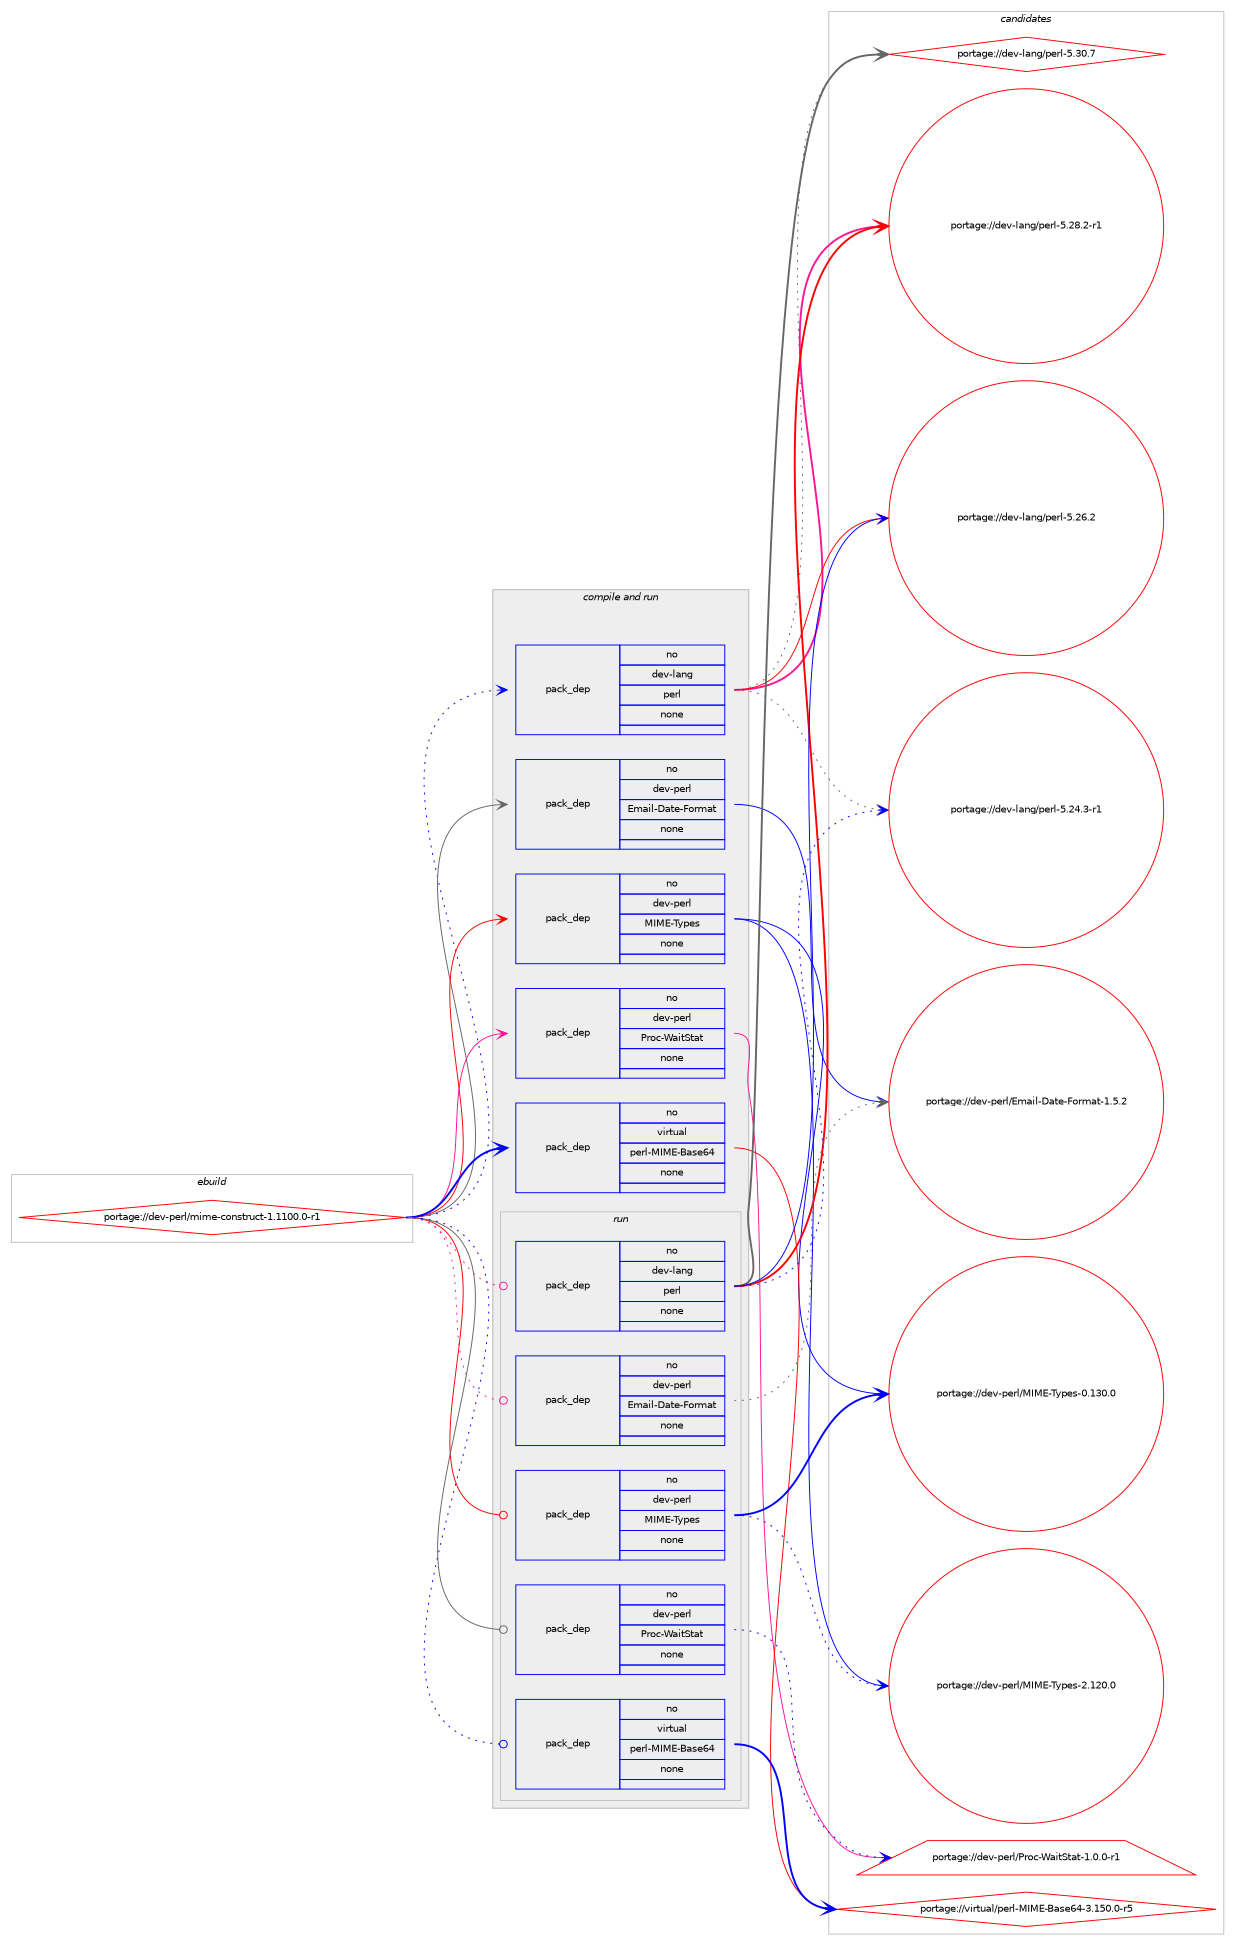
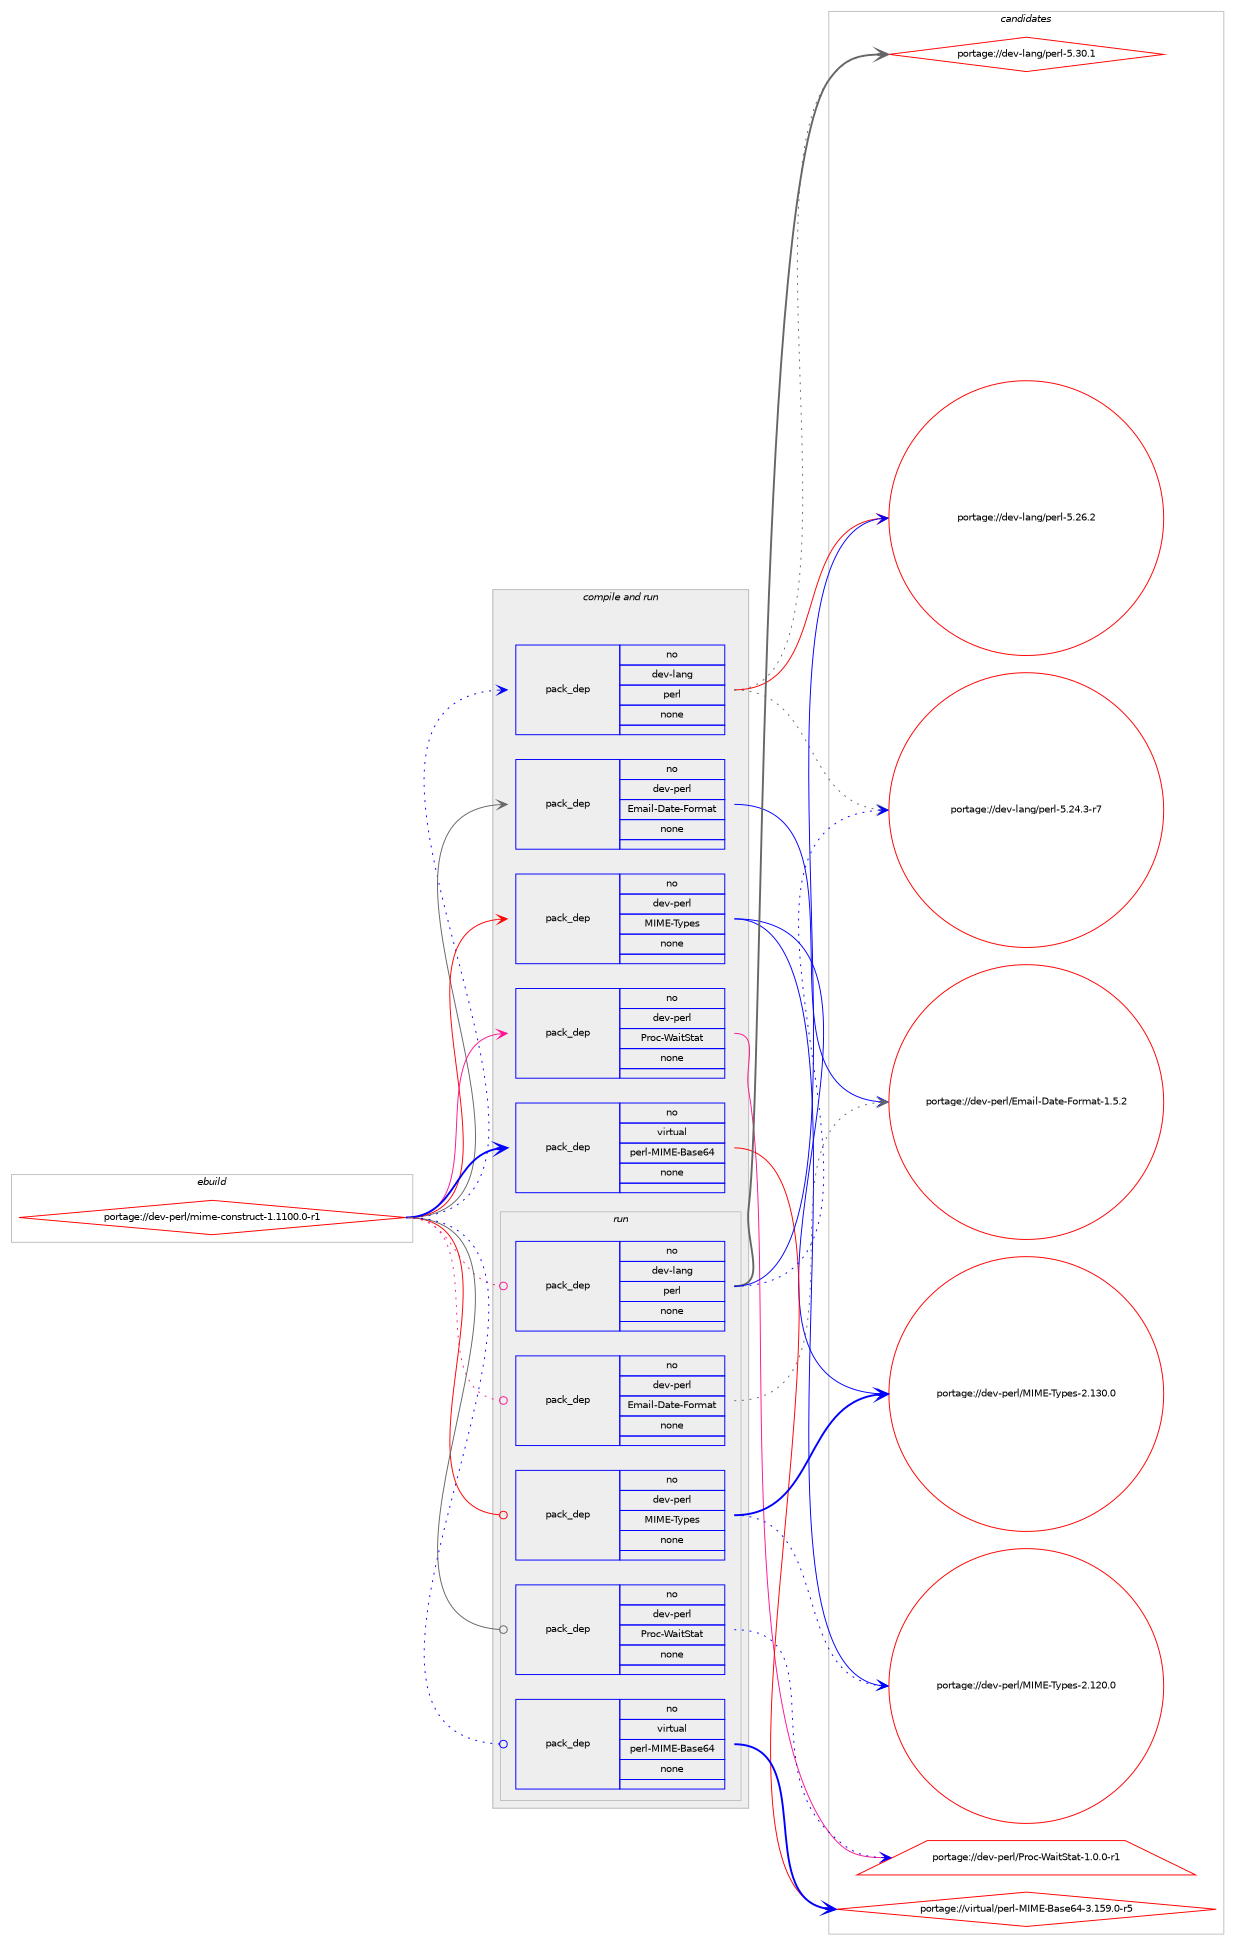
  digraph {
    compound=true
    concentrate=true
    fontname=Helvetica
    fontsize=10
    newrank=true
    rankdir=LR
    ranksep=1.5
    node [color=red fontname=Helvetica fontsize=10 shape=none]
    edge [arrowhead=vee color=blue headport=w style=solid tailport=e weight=100]
    n1 [label="portage://dev-perl/mime-construct-1.1100.0-r1" shape=diamond width=4]
    n2 [color=blue label=<<TABLE BORDER="0" CELLBORDER="1" CELLSPACING="0" CELLPADDING="4" WIDTH="220"><TR><TD ROWSPAN="6" CELLPADDING="30">pack_dep</TD></TR><TR><TD WIDTH="110">no</TD></TR><TR><TD>dev-lang</TD></TR><TR><TD>perl</TD></TR><TR><TD>none</TD></TR><TR><TD></TD></TR></TABLE>>]
    n3 [color=blue label=<<TABLE BORDER="0" CELLBORDER="1" CELLSPACING="0" CELLPADDING="4" WIDTH="220"><TR><TD ROWSPAN="6" CELLPADDING="30">pack_dep</TD></TR><TR><TD WIDTH="110">no</TD></TR><TR><TD>dev-perl</TD></TR><TR><TD>Email-Date-Format</TD></TR><TR><TD>none</TD></TR><TR><TD></TD></TR></TABLE>>]
    n4 [color=blue label=<<TABLE BORDER="0" CELLBORDER="1" CELLSPACING="0" CELLPADDING="4" WIDTH="220"><TR><TD ROWSPAN="6" CELLPADDING="30">pack_dep</TD></TR><TR><TD WIDTH="110">no</TD></TR><TR><TD>dev-perl</TD></TR><TR><TD>MIME-Types</TD></TR><TR><TD>none</TD></TR><TR><TD></TD></TR></TABLE>>]
    n5 [color=blue label=<<TABLE BORDER="0" CELLBORDER="1" CELLSPACING="0" CELLPADDING="4" WIDTH="220"><TR><TD ROWSPAN="6" CELLPADDING="30">pack_dep</TD></TR><TR><TD WIDTH="110">no</TD></TR><TR><TD>dev-perl</TD></TR><TR><TD>Proc-WaitStat</TD></TR><TR><TD>none</TD></TR><TR><TD></TD></TR></TABLE>>]
    n6 [color=blue label=<<TABLE BORDER="0" CELLBORDER="1" CELLSPACING="0" CELLPADDING="4" WIDTH="220"><TR><TD ROWSPAN="6" CELLPADDING="30">pack_dep</TD></TR><TR><TD WIDTH="110">no</TD></TR><TR><TD>virtual</TD></TR><TR><TD>perl-MIME-Base64</TD></TR><TR><TD>none</TD></TR><TR><TD></TD></TR></TABLE>>]
    n7 [color=blue label=<<TABLE BORDER="0" CELLBORDER="1" CELLSPACING="0" CELLPADDING="4" WIDTH="220"><TR><TD ROWSPAN="6" CELLPADDING="30">pack_dep</TD></TR><TR><TD WIDTH="110">no</TD></TR><TR><TD>dev-lang</TD></TR><TR><TD>perl</TD></TR><TR><TD>none</TD></TR><TR><TD></TD></TR></TABLE>>]
    n8 [color=blue label=<<TABLE BORDER="0" CELLBORDER="1" CELLSPACING="0" CELLPADDING="4" WIDTH="220"><TR><TD ROWSPAN="6" CELLPADDING="30">pack_dep</TD></TR><TR><TD WIDTH="110">no</TD></TR><TR><TD>dev-perl</TD></TR><TR><TD>Email-Date-Format</TD></TR><TR><TD>none</TD></TR><TR><TD></TD></TR></TABLE>>]
    n9 [color=blue label=<<TABLE BORDER="0" CELLBORDER="1" CELLSPACING="0" CELLPADDING="4" WIDTH="220"><TR><TD ROWSPAN="6" CELLPADDING="30">pack_dep</TD></TR><TR><TD WIDTH="110">no</TD></TR><TR><TD>dev-perl</TD></TR><TR><TD>MIME-Types</TD></TR><TR><TD>none</TD></TR><TR><TD></TD></TR></TABLE>>]
    n10 [color=blue label=<<TABLE BORDER="0" CELLBORDER="1" CELLSPACING="0" CELLPADDING="4" WIDTH="220"><TR><TD ROWSPAN="6" CELLPADDING="30">pack_dep</TD></TR><TR><TD WIDTH="110">no</TD></TR><TR><TD>dev-perl</TD></TR><TR><TD>Proc-WaitStat</TD></TR><TR><TD>none</TD></TR><TR><TD></TD></TR></TABLE>>]
    n11 [color=blue label=<<TABLE BORDER="0" CELLBORDER="1" CELLSPACING="0" CELLPADDING="4" WIDTH="220"><TR><TD ROWSPAN="6" CELLPADDING="30">pack_dep</TD></TR><TR><TD WIDTH="110">no</TD></TR><TR><TD>virtual</TD></TR><TR><TD>perl-MIME-Base64</TD></TR><TR><TD>none</TD></TR><TR><TD></TD></TR></TABLE>>]
-   n12 [label="portage://dev-lang/perl-5.30.7" shape=diamond width=4]
-   n13 [label="portage://dev-lang/perl-5.28.2-r1" shape=circle width=4]
+   n12 [label="portage://dev-lang/perl-5.30.1" shape=diamond width=4]
    n14 [label="portage://dev-lang/perl-5.26.2" shape=circle width=4]
-   n15 [label="portage://dev-lang/perl-5.24.3-r1" shape=circle width=4]
+   n15 [label="portage://dev-lang/perl-5.24.3-r7" shape=circle width=4]
    n16 [label="portage://dev-perl/Email-Date-Format-1.5.2" shape=circle width=4]
-   n17 [label="portage://dev-perl/MIME-Types-0.130.0" shape=circle width=4]
+   n17 [label="portage://dev-perl/MIME-Types-2.130.0" shape=circle width=4]
    n18 [label="portage://dev-perl/MIME-Types-2.120.0" shape=circle width=4]
    n19 [label="portage://dev-perl/Proc-WaitStat-1.0.0-r1" shape=trapezium width=4]
-   n20 [label="portage://virtual/perl-MIME-Base64-3.150.0-r5" shape=diamond width=4]
+   n20 [label="portage://virtual/perl-MIME-Base64-3.159.0-r5" shape=diamond width=4]
    subgraph cluster_1 {
      color=gray
      label=<<i>ebuild</i>>
      n1
    }
    subgraph cluster_2 {
      color=gray
      label=<<i>dependencies</i>>
      subgraph cluster_3 {
        color=gray
        fillcolor="#eeeeee"
        label=<<i>compile</i>>
        style=filled
        subgraph sub_4 {
          color=gray
          fillcolor="#eeeeee"
          label=<<i>compile</i>>
          style=filled
          n2
        }
        subgraph sub_5 {
          color=gray
          fillcolor="#eeeeee"
          label=<<i>compile</i>>
          style=filled
          n3
        }
        subgraph sub_6 {
          color=gray
          fillcolor="#eeeeee"
          label=<<i>compile</i>>
          style=filled
          n4
        }
        subgraph sub_7 {
          color=gray
          fillcolor="#eeeeee"
          label=<<i>compile</i>>
          style=filled
          n5
        }
        subgraph sub_8 {
          color=gray
          fillcolor="#eeeeee"
          label=<<i>compile</i>>
          style=filled
          n6
        }
      }
      subgraph cluster_9 {
        color=gray
        fillcolor="#eeeeee"
        label=<<i>compile and run</i>>
        style=filled
      }
      subgraph cluster_10 {
        color=gray
        fillcolor="#eeeeee"
        label=<<i>run</i>>
        style=filled
        subgraph sub_11 {
          color=gray
          fillcolor="#eeeeee"
          label=<<i>run</i>>
          style=filled
          n7
        }
        subgraph sub_12 {
          color=gray
          fillcolor="#eeeeee"
          label=<<i>run</i>>
          style=filled
          n8
        }
        subgraph sub_13 {
          color=gray
          fillcolor="#eeeeee"
          label=<<i>run</i>>
          style=filled
          n9
        }
        subgraph sub_14 {
          color=gray
          fillcolor="#eeeeee"
          label=<<i>run</i>>
          style=filled
          n10
        }
        subgraph sub_15 {
          color=gray
          fillcolor="#eeeeee"
          label=<<i>run</i>>
          style=filled
          n11
        }
      }
    }
    subgraph cluster_16 {
      color=gray
      label=<<i>candidates</i>>
      rank=same
      subgraph sub_17 {
        color=black
        label=<<i>candidates</i>>
        nodesep=1
        rank=same
        n12
-       n13
        n14
        n15
      }
      subgraph sub_18 {
        color=black
        label=<<i>candidates</i>>
        nodesep=1
        rank=same
        n16
      }
      subgraph sub_19 {
        color=black
        label=<<i>candidates</i>>
        nodesep=1
        rank=same
        n17
        n18
      }
      subgraph sub_20 {
        color=black
        label=<<i>candidates</i>>
        nodesep=1
        rank=same
        n19
      }
      subgraph sub_21 {
        color=black
        label=<<i>candidates</i>>
        nodesep=1
        rank=same
        n20
      }
      subgraph sub_22 {
        color=black
        label=<<i>candidates</i>>
        nodesep=1
        rank=same
        n12
-       n13
        n14
        n15
      }
      subgraph sub_23 {
        color=black
        label=<<i>candidates</i>>
        nodesep=1
        rank=same
        n16
      }
      subgraph sub_24 {
        color=black
        label=<<i>candidates</i>>
        nodesep=1
        rank=same
        n17
        n18
      }
      subgraph sub_25 {
        color=black
        label=<<i>candidates</i>>
        nodesep=1
        rank=same
        n19
      }
      subgraph sub_26 {
        color=black
        label=<<i>candidates</i>>
        nodesep=1
        rank=same
        n20
      }
    }
    n1 -> n2 [style=dotted weight=20]
    n1 -> n3 [color=gray40 weight=20]
    n1 -> n4 [color=red weight=20]
    n1 -> n5 [color=deeppink weight=20]
    n1 -> n6 [style=bold weight=20]
    n1 -> n7 [arrowhead=odot color=deeppink style=dotted weight=20]
    n1 -> n8 [arrowhead=odot color=deeppink style=dotted weight=20]
    n1 -> n9 [arrowhead=odot color=red weight=20]
    n1 -> n10 [arrowhead=odot color=gray40 weight=20]
    n1 -> n11 [arrowhead=odot style=dotted weight=20]
    n2 -> n12 [color=gray40 style=dotted]
-   n2 -> n13 [color=deeppink style=bold]
    n2 -> n14 [color=red]
    n2 -> n15 [color=gray40 style=dotted]
    n3 -> n16
    n4 -> n17
    n4 -> n18
    n5 -> n19 [color=deeppink]
    n6 -> n20 [color=red]
    n7 -> n12 [color=gray40 style=bold]
-   n7 -> n13 [color=red style=bold]
    n7 -> n14
    n7 -> n15 [style=dotted]
    n8 -> n16 [color=gray40 style=dotted]
    n9 -> n17 [style=bold]
    n9 -> n18 [style=dotted]
    n10 -> n19 [style=dotted]
    n11 -> n20 [style=bold]
  }
